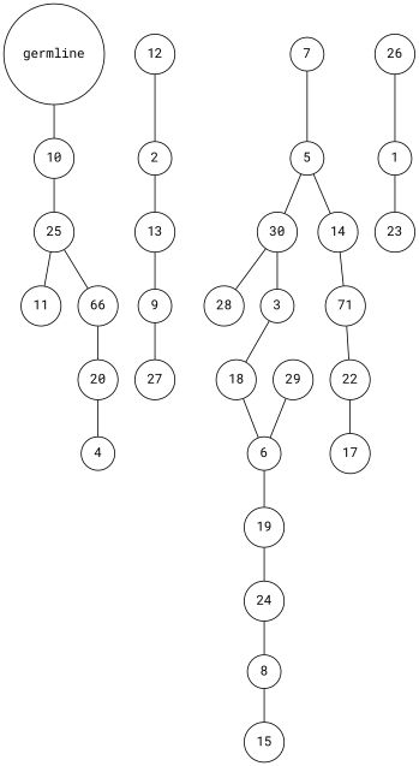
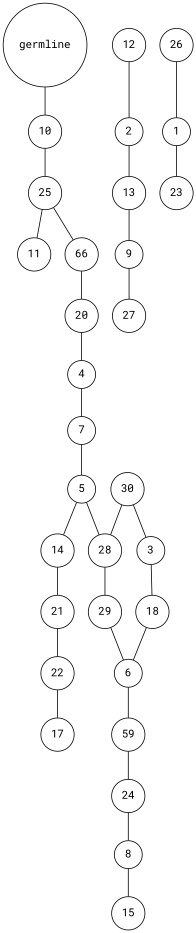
  graph {
    fontname="Roboto Mono"
    rankdir=UD
    splines=line
    node [fontname="Roboto Mono" shape=circle]
    edge [fontname="Roboto Mono"]
    n1 [label=germline]
    n2 [label=10]
    n3 [label=25]
    n4 [label=11]
    n5 [label=66]
    n6 [label=20]
    n7 [label=12]
    n8 [label=2]
    n9 [label=13]
    n10 [label=9]
    n11 [label=27]
    n12 [label=4]
    n13 [label=7]
    n14 [label=5]
    n15 [label=30]
    n16 [label=14]
    n17 [label=28]
    n18 [label=3]
-   n19 [label=71]
+   n19 [label=21]
    n20 [label=29]
    n21 [label=18]
    n22 [label=6]
-   n23 [label=19]
+   n23 [label=59]
    n24 [label=24]
    n25 [label=8]
    n26 [label=15]
    n27 [label=26]
    n28 [label=1]
    n29 [label=23]
    n30 [label=22]
    n31 [label=17]
    n1 -- n2
    n2 -- n3
    n3 -- n4
    n3 -- n5
    n5 -- n6
    n6 -- n12
    n7 -- n8
    n8 -- n9
    n9 -- n10
    n10 -- n11
+   n12 -- n13
    n13 -- n14
-   n14 -- n15
+   n14 -- n17
    n14 -- n16
    n15 -- n17
    n15 -- n18
    n16 -- n19
+   n17 -- n20
    n18 -- n21
    n19 -- n30
    n20 -- n22
    n21 -- n22
    n22 -- n23
    n23 -- n24
    n24 -- n25
    n25 -- n26
    n27 -- n28
    n28 -- n29
    n30 -- n31
  }
